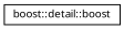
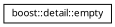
  digraph {
    rankdir=LR
    fontname="Noto Sans"
-   n1 [color=black fillcolor=white fontname="Noto Sans" fontsize=10 height=0.2 label="boost::detail::boost" shape=record style=filled width=0.4]
+   n1 [color=black fillcolor=white fontname="Noto Sans" fontsize=10 height=0.2 label="boost::detail::empty" shape=record style=filled width=0.4]
  }
